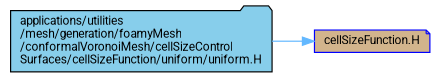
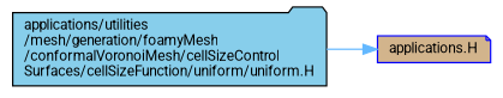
  digraph {
    rankdir=LR
    fontname=Roboto
    node [fontname=Roboto fontsize=10 style=filled]
    n1 [color=black fillcolor=skyblue fontcolor=black height=0.2 label="applications/utilities\l/mesh/generation/foamyMesh\l/conformalVoronoiMesh/cellSizeControl\lSurfaces/cellSizeFunction/uniform/uniform.H" shape=folder width=0.4]
-   n2 [color=blue fillcolor=tan height=0.2 label="cellSizeFunction.H" shape=note width=0.4]
+   n2 [color=blue fillcolor=tan height=0.2 label="applications.H" shape=note width=0.4]
    n1 -> n2 [color=steelblue1 fontname=Roboto fontsize=10 labelfontname=Helvetica labelfontsize=10 style=solid]
  }
